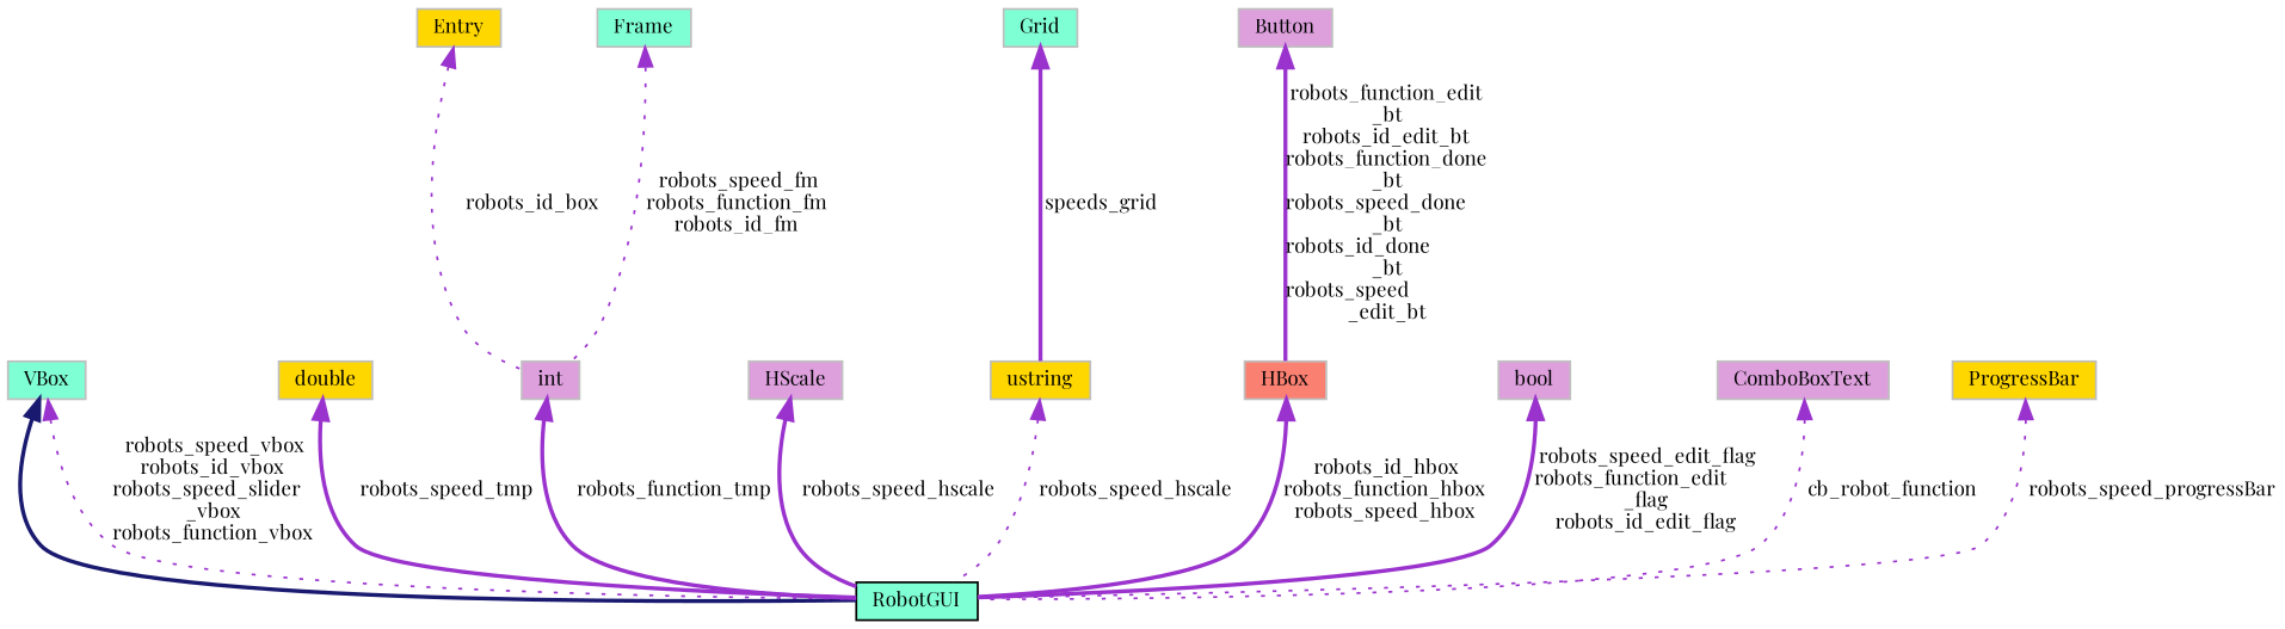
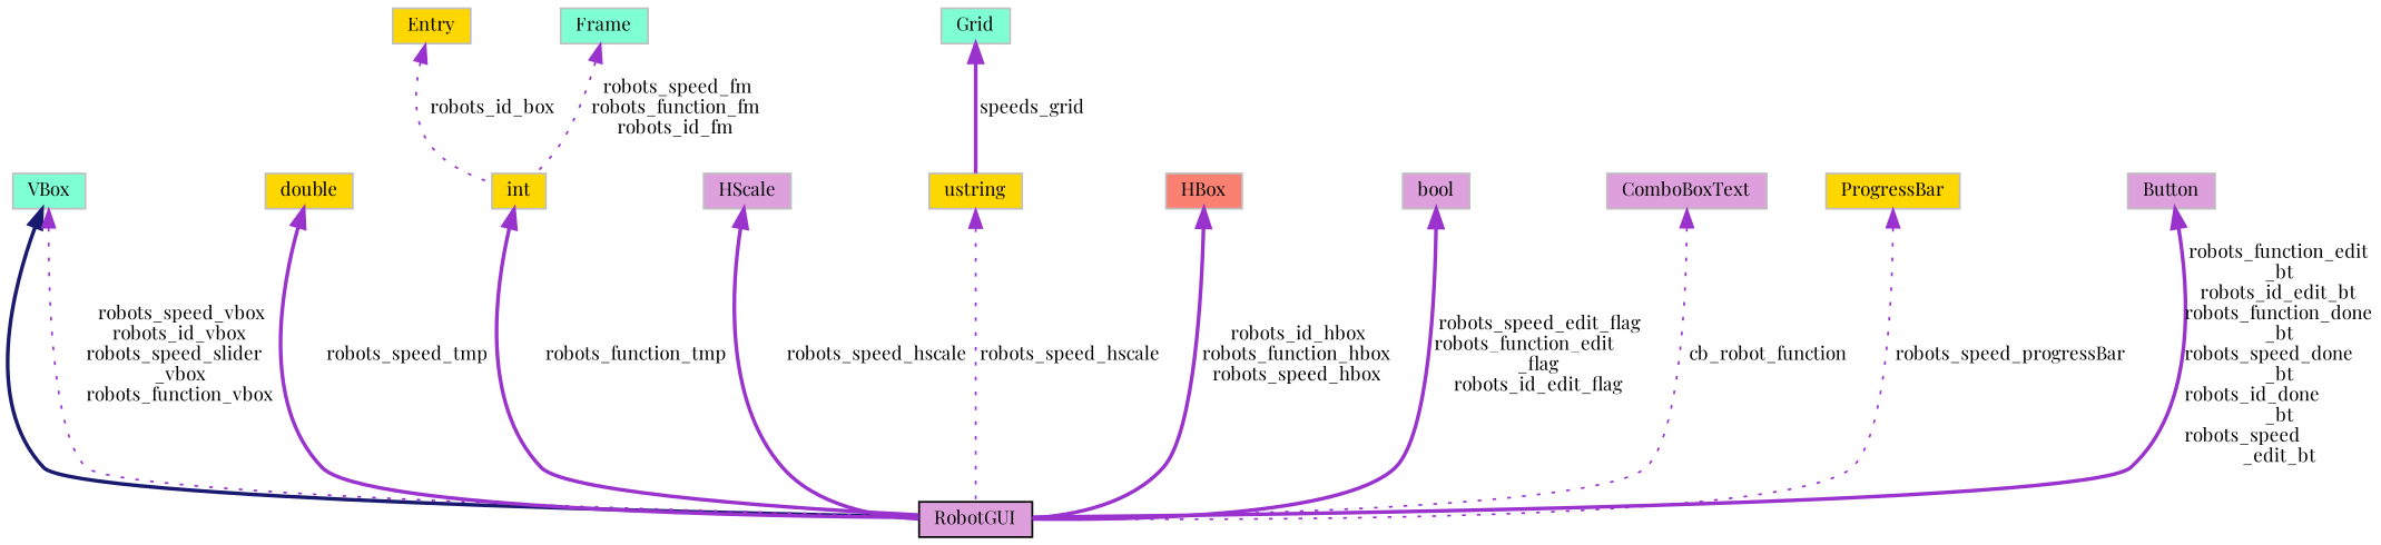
  digraph {
    fontname="Playfair Display"
    node [color=grey75 fillcolor=plum fontname="Playfair Display" fontsize=10 shape=record style=filled]
    edge [color=darkorchid3 dir=back fontname="Playfair Display" fontsize=10 labelfontname=Helvetica labelfontsize=10 style=bold]
-   n1 [color=black fillcolor=aquamarine fontcolor=black height=0.2 label=RobotGUI width=0.4]
+   n1 [color=black fontcolor=black height=0.2 label=RobotGUI width=0.4]
    n2 [fillcolor=aquamarine height=0.2 label=VBox width=0.4]
    n3 [fillcolor=gold height=0.2 label=double width=0.4]
    n4 [fillcolor=gold height=0.2 label=Entry width=0.4]
-   n5 [height=0.2 label=int width=0.4]
+   n5 [fillcolor=gold height=0.2 label=int width=0.4]
    n6 [fillcolor=aquamarine height=0.2 label=Frame width=0.4]
    n7 [height=0.2 label=HScale width=0.4]
    n8 [fillcolor=gold height=0.2 label=ustring width=0.4]
    n9 [fillcolor=salmon height=0.2 label=HBox width=0.4]
    n10 [fillcolor=aquamarine height=0.2 label=Grid width=0.4]
    n11 [height=0.2 label=bool width=0.4]
    n12 [height=0.2 label=ComboBoxText width=0.4]
    n13 [fillcolor=gold height=0.2 label=ProgressBar width=0.4]
    n14 [height=0.2 label=Button width=0.4]
    n2 -> n1 [color=midnightblue]
    n2 -> n1 [label=" robots_speed_vbox\nrobots_id_vbox\nrobots_speed_slider\l_vbox\nrobots_function_vbox" style=dotted]
    n3 -> n1 [label=" robots_speed_tmp"]
    n4 -> n5 [label=" robots_id_box" style=dotted]
    n5 -> n1 [label=" robots_function_tmp"]
    n6 -> n5 [label=" robots_speed_fm\nrobots_function_fm\nrobots_id_fm" style=dotted]
    n7 -> n1 [label=" robots_speed_hscale"]
    n8 -> n1 [label=" robots_speed_hscale" style=dotted]
    n9 -> n1 [label=" robots_id_hbox\nrobots_function_hbox\nrobots_speed_hbox"]
    n10 -> n8 [label=" speeds_grid"]
    n11 -> n1 [label=" robots_speed_edit_flag\nrobots_function_edit\l_flag\nrobots_id_edit_flag"]
    n12 -> n1 [label=" cb_robot_function" style=dotted]
    n13 -> n1 [label=" robots_speed_progressBar" style=dotted]
-   n14 -> n9 [label=" robots_function_edit\l_bt\nrobots_id_edit_bt\nrobots_function_done\l_bt\nrobots_speed_done\l_bt\nrobots_id_done\l_bt\nrobots_speed\l_edit_bt"]
+   n14 -> n1 [label=" robots_function_edit\l_bt\nrobots_id_edit_bt\nrobots_function_done\l_bt\nrobots_speed_done\l_bt\nrobots_id_done\l_bt\nrobots_speed\l_edit_bt"]
  }
